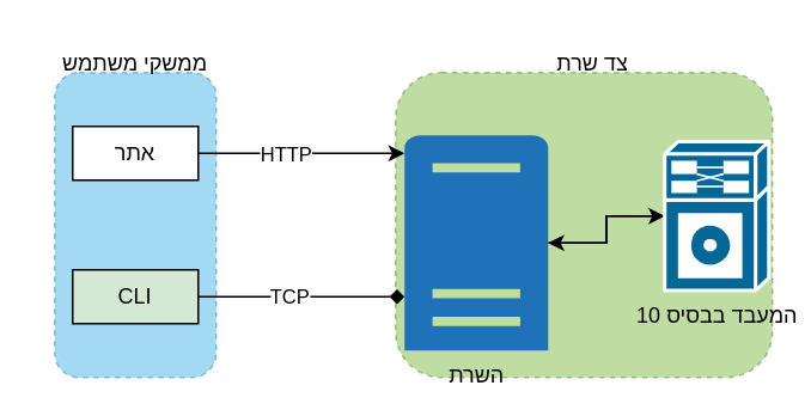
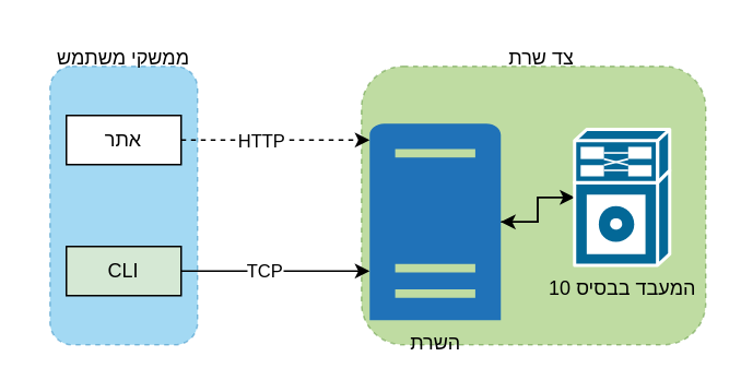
  <mxCell id="0" />
  <mxCell id="1" parent="0" />
  <mxCell id="2" value="" style="rounded=1;whiteSpace=wrap;html=1;dashed=1;opacity=40;fillColor=#60a917;fontColor=#ffffff;strokeColor=#2D7600;" vertex="1" parent="1"><mxGeometry x="220" y="40" width="210" height="170" as="geometry" /></mxCell>
  <mxCell id="3" style="edgeStyle=orthogonalEdgeStyle;rounded=0;orthogonalLoop=1;jettySize=auto;html=1;" edge="1" parent="1" source="4" target="6"><mxGeometry relative="1" as="geometry" /></mxCell>
  <mxCell id="4" value="השרת" style="sketch=0;pointerEvents=1;shadow=0;dashed=0;html=1;strokeColor=none;labelPosition=center;verticalLabelPosition=bottom;verticalAlign=top;outlineConnect=0;align=center;shape=mxgraph.office.servers.physical_host;fillColor=#2072B8;" vertex="1" parent="1"><mxGeometry x="225" y="75" width="80" height="120" as="geometry" /></mxCell>
  <mxCell id="5" style="edgeStyle=orthogonalEdgeStyle;rounded=0;orthogonalLoop=1;jettySize=auto;html=1;" edge="1" parent="1" source="6" target="4"><mxGeometry relative="1" as="geometry" /></mxCell>
- <mxCell id="6" value="המעבד בבסיס 10" style="shape=mxgraph.cisco.misc.generic_processor;html=1;pointerEvents=1;dashed=0;fillColor=#036897;strokeColor=#ffffff;strokeWidth=2;verticalLabelPosition=bottom;verticalAlign=top;align=center;outlineConnect=0;" vertex="1" parent="1"><mxGeometry x="370" y="78.5" width="58" height="83" as="geometry" /></mxCell>
+ <mxCell id="6" value="המעבד בבסיס 10" style="shape=mxgraph.cisco.misc.generic_processor;html=1;pointerEvents=1;dashed=0;fillColor=#036897;strokeColor=#ffffff;strokeWidth=2;verticalLabelPosition=bottom;verticalAlign=top;align=center;outlineConnect=0;" vertex="1" parent="1"><mxGeometry x="350" y="78.5" width="58" height="83" as="geometry" /></mxCell>
  <mxCell id="7" value="צד שרת" style="text;html=1;align=center;verticalAlign=middle;whiteSpace=wrap;rounded=0;" vertex="1" parent="1"><mxGeometry x="300" width="60" height="30" as="geometry" y="20" /></mxCell>
  <mxCell id="8" value="" style="rounded=1;whiteSpace=wrap;html=1;dashed=1;opacity=40;fillColor=#1ba1e2;fontColor=#ffffff;strokeColor=#006EAF;" vertex="1" parent="1"><mxGeometry x="30" y="40" width="90" height="170" as="geometry" /></mxCell>
  <mxCell id="9" value="ממשקי משתמש" style="text;html=1;align=center;verticalAlign=middle;whiteSpace=wrap;rounded=0;" vertex="1" parent="1"><mxGeometry y="30" width="110" height="10" as="geometry" x="20" /></mxCell>
- <mxCell id="10" style="edgeStyle=orthogonalEdgeStyle;rounded=0;orthogonalLoop=1;jettySize=auto;html=1;exitX=1;exitY=0.5;exitDx=0;exitDy=0;" edge="1" parent="1" source="12" target="4"><mxGeometry relative="1" as="geometry"><Array as="points"><mxPoint x="150" y="85" /><mxPoint x="150" y="85" /></Array></mxGeometry></mxCell>
+ <mxCell id="10" style="edgeStyle=orthogonalEdgeStyle;rounded=0;orthogonalLoop=1;jettySize=auto;html=1;exitX=1;exitY=0.5;exitDx=0;exitDy=0;dashed=1;" edge="1" parent="1" source="12" target="4"><mxGeometry relative="1" as="geometry"><Array as="points"><mxPoint x="150" y="85" /><mxPoint x="150" y="85" /></Array></mxGeometry></mxCell>
  <mxCell id="11" value="HTTP" style="edgeLabel;html=1;align=center;verticalAlign=middle;resizable=0;points=[];" vertex="1" connectable="0" parent="10"><mxGeometry x="-0.093" y="-1" relative="1" as="geometry"><mxPoint x="-4" y="-1" as="offset" /></mxGeometry></mxCell>
  <mxCell id="12" value="אתר" style="rounded=0;whiteSpace=wrap;html=1;" vertex="1" parent="1"><mxGeometry x="40" y="70" width="70" height="30" as="geometry" /></mxCell>
- <mxCell id="13" style="edgeStyle=orthogonalEdgeStyle;rounded=0;orthogonalLoop=1;jettySize=auto;html=1;endArrow=diamond;" edge="1" parent="1" source="15" target="4"><mxGeometry relative="1" as="geometry"><Array as="points"><mxPoint x="200" y="165" /><mxPoint x="200" y="165" /></Array></mxGeometry></mxCell>
+ <mxCell id="13" style="edgeStyle=orthogonalEdgeStyle;rounded=0;orthogonalLoop=1;jettySize=auto;html=1;" edge="1" parent="1" source="15" target="4"><mxGeometry relative="1" as="geometry"><Array as="points"><mxPoint x="200" y="165" /><mxPoint x="200" y="165" /></Array></mxGeometry></mxCell>
  <mxCell id="14" value="TCP" style="edgeLabel;html=1;align=center;verticalAlign=middle;resizable=0;points=[];" vertex="1" connectable="0" parent="13"><mxGeometry x="-0.133" y="1" relative="1" as="geometry"><mxPoint as="offset" /></mxGeometry></mxCell>
  <mxCell id="15" value="CLI" style="rounded=0;whiteSpace=wrap;html=1;fillColor=#d5e8d4;" vertex="1" parent="1"><mxGeometry x="40" y="150" width="70" height="30" as="geometry" /></mxCell>
